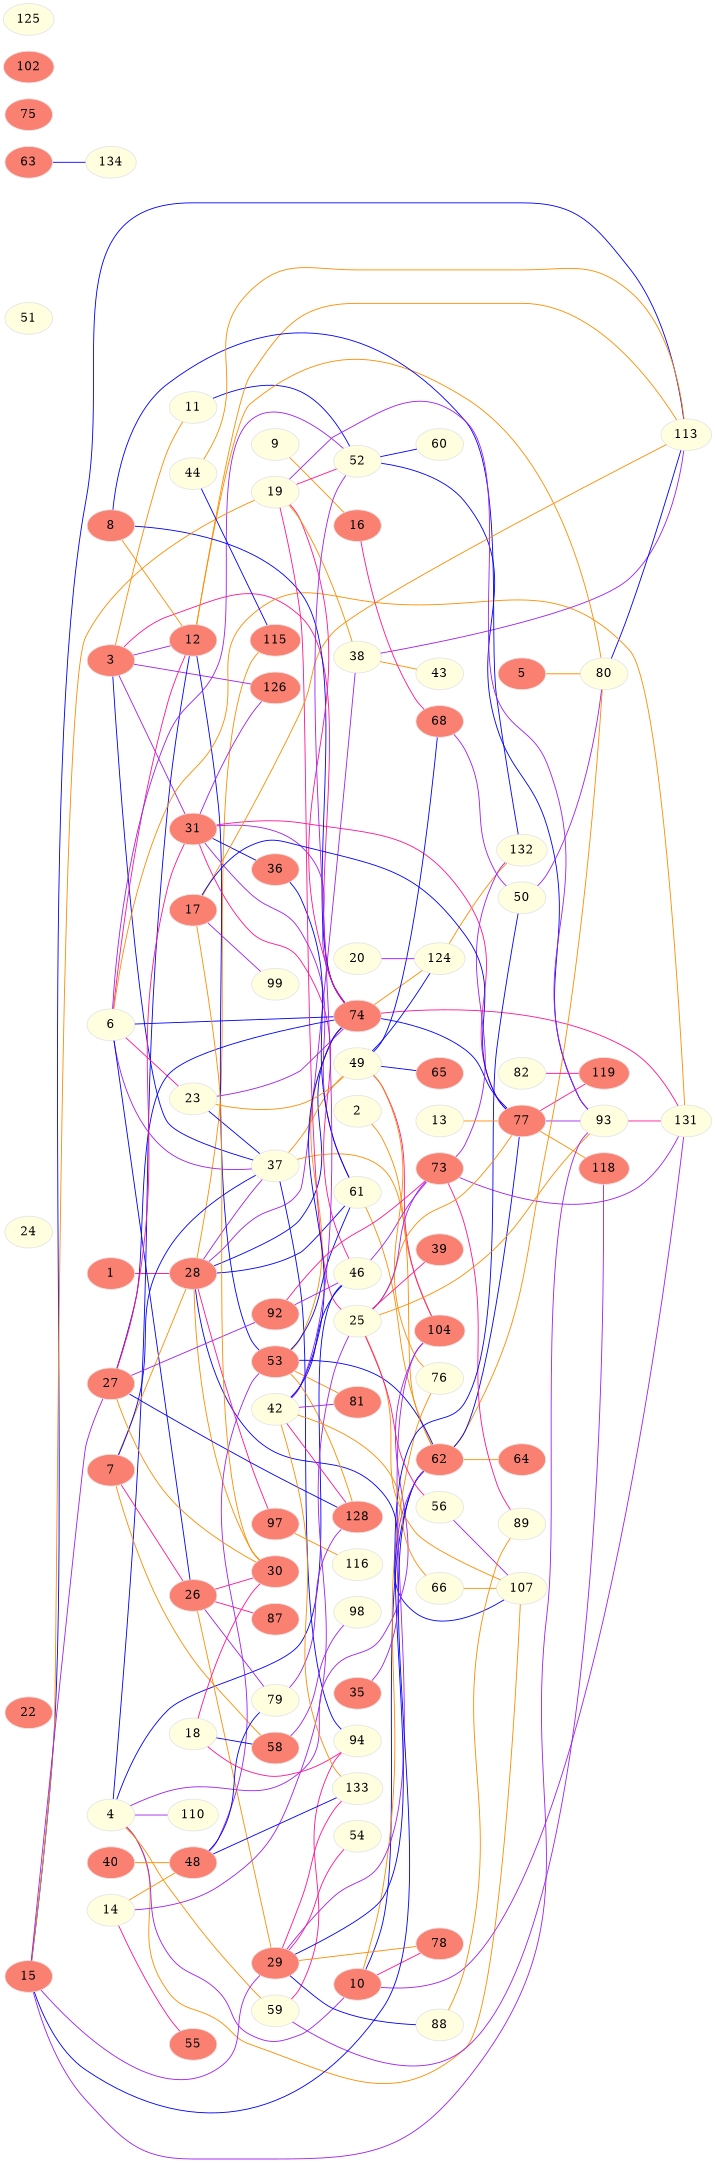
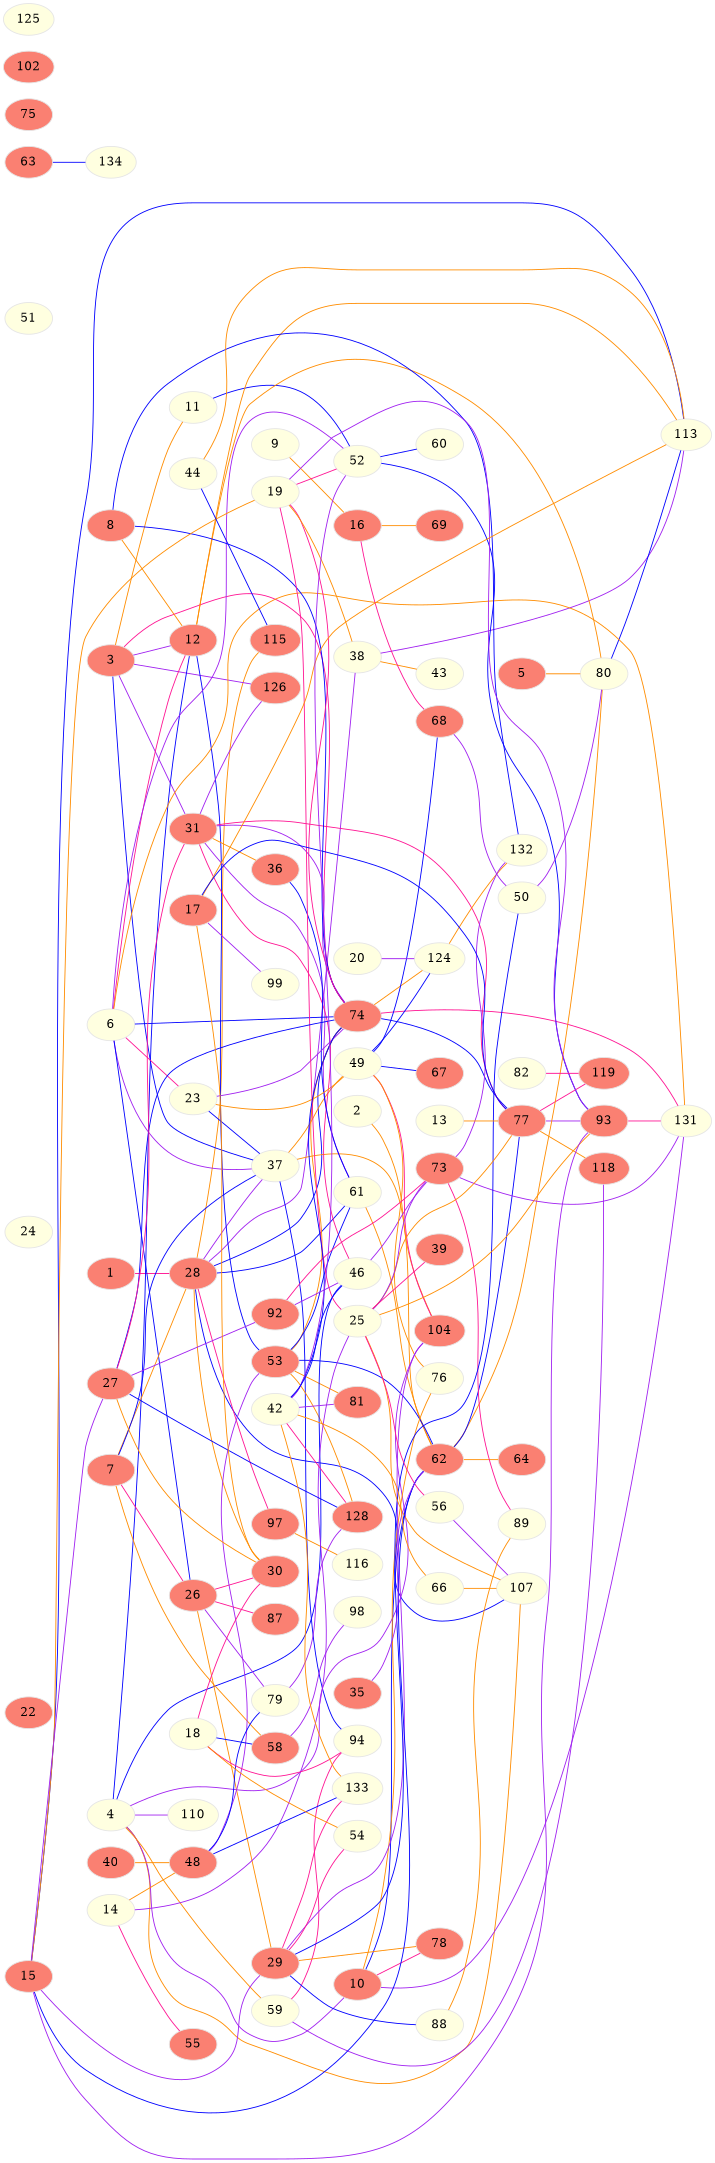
  graph {
    rankdir=LR
    node [color=gray90 fillcolor=salmon style=filled]
    edge [color=darkorange]
    1 [super="+71"]
    28 [super="+84"]
    37 [fillcolor=lightyellow super="+123"]
    74 [super="+90"]
    107 [fillcolor=lightyellow]
    30 [super="+114"]
    38 [fillcolor=lightyellow]
    61 [fillcolor=lightyellow super="+108"]
    97
    115
    2 [fillcolor=lightyellow]
    104
    3 [super="+33"]
    11 [fillcolor=lightyellow]
    12 [super="+21"]
    31 [super="+83"]
    126
    52 [fillcolor=lightyellow super="+57"]
    80 [fillcolor=lightyellow super="+100"]
    53 [super="+129"]
    113 [fillcolor=lightyellow]
    46 [fillcolor=lightyellow super="+106"]
    77 [super="+127"]
    36 [super="+121"]
    62 [super="+109"]
    94 [fillcolor=lightyellow]
    49 [fillcolor=lightyellow super="+101"]
    131 [fillcolor=lightyellow]
    124 [fillcolor=lightyellow]
    4 [fillcolor=lightyellow super="+111"]
    10 [super="+95"]
    59 [fillcolor=lightyellow]
    110 [fillcolor=lightyellow]
    76 [fillcolor=lightyellow]
    78
    73 [super="+96"]
    118
    5
    6 [fillcolor=lightyellow super="+103"]
    23 [fillcolor=lightyellow super="+117"]
    26 [super="+50"]
    29 [super="+91"]
    79 [fillcolor=lightyellow]
    87
-   93 [fillcolor=lightyellow]
+   93
    60 [fillcolor=lightyellow]
    7 [super="+112"]
    58 [super="+86"]
    98 [fillcolor=lightyellow]
    8 [super="+105"]
    132 [fillcolor=lightyellow]
    16 [super="+65"]
    68
+   69
    9 [fillcolor=lightyellow]
    64
    128
    81
    119
    13 [fillcolor=lightyellow]
    14 [fillcolor=lightyellow super="+130"]
    25 [fillcolor=lightyellow super="+45"]
    48 [super="+122"]
    55
    39
    56 [fillcolor=lightyellow]
    133 [fillcolor=lightyellow]
    15 [super="+120"]
    19 [fillcolor=lightyellow super="+72"]
    27 [super="+41"]
    n71 [label=92]
    54 [fillcolor=lightyellow super="+92"]
    n73 [fillcolor=lightyellow label=50]
    88 [fillcolor=lightyellow]
    17 [super="+34"]
    99 [fillcolor=lightyellow]
    18 [fillcolor=lightyellow]
    43 [fillcolor=lightyellow super="+47"]
    20 [fillcolor=lightyellow]
    22
-   67 [label=65]
+   67
    24 [fillcolor=lightyellow]
    89 [fillcolor=lightyellow]
    116 [fillcolor=lightyellow]
    35
    40
    42 [fillcolor=lightyellow super="+85"]
    66 [fillcolor=lightyellow]
    44 [fillcolor=lightyellow]
    51 [fillcolor=lightyellow]
    134 [fillcolor=lightyellow]
    63
    75
    82 [fillcolor=lightyellow]
    102
    125 [fillcolor=lightyellow]
    1 -- 28 [color=deeppink]
    28 -- 37 [color=purple]
    28 -- 74 [color=blue]
    28 -- 107 [color=blue]
    28 -- 30
    28 -- 38 [color=purple]
    28 -- 61 [color=blue]
    28 -- 97 [color=deeppink]
    28 -- 115
    37 -- 62
    37 -- 94 [color=blue]
    37 -- 49
    74 -- 77 [color=blue]
    74 -- 131 [color=deeppink]
    74 -- 124
    38 -- 113 [color=purple]
    38 -- 43
    61 -- 62
    97 -- 116
    2 -- 104
    3 -- 37 [color=blue]
    3 -- 74 [color=deeppink]
    3 -- 11
    3 -- 12 [color=purple]
    3 -- 31 [color=purple]
    3 -- 126 [color=purple]
    11 -- 52 [color=blue]
    12 -- 80
    12 -- 53 [color=blue]
    12 -- 113
    31 -- 74 [color=purple]
    31 -- 61 [color=purple]
    31 -- 126 [color=purple]
    31 -- 46 [color=deeppink]
    31 -- 77 [color=deeppink]
-   31 -- 36 [color=blue]
+   31 -- 36
    52 -- 93 [color=blue]
    52 -- 60 [color=blue]
    80 -- 113 [color=blue]
    53 -- 74
    53 -- 61 [color=blue]
    53 -- 62 [color=blue]
    53 -- 128
    53 -- 81
    46 -- 73 [color=purple]
    77 -- 118 [weight=2]
    77 -- 93 [color=purple]
    77 -- 119 [color=deeppink]
    36 -- 61 [color=blue]
    62 -- 80
    62 -- 77 [color=blue]
    62 -- 64
    49 -- 104 [color=deeppink]
    49 -- 124 [color=blue]
    49 -- 76
    49 -- 68 [color=blue]
    49 -- 67 [color=blue]
    124 -- 132
    4 -- 107
    4 -- 104 [color=purple]
    4 -- 12 [color=blue]
    4 -- 46 [color=blue]
    4 -- 10 [color=purple]
    4 -- 59
    4 -- 110 [color=purple]
    10 -- 62 [color=blue]
    10 -- 131 [color=purple]
    10 -- 76
    10 -- 78 [color=deeppink]
    59 -- 94 [color=deeppink]
    59 -- 118 [color=purple]
    73 -- 131 [color=purple]
    73 -- 132 [color=purple]
    73 -- 89 [color=deeppink]
    5 -- 80
    6 -- 37 [color=purple]
    6 -- 74 [color=blue]
    6 -- 12 [color=deeppink]
    6 -- 52 [color=purple]
    6 -- 131
    6 -- 23 [color=deeppink]
    6 -- 26 [color=blue]
    23 -- 37 [color=blue]
    23 -- 74 [color=purple]
    23 -- 49
    26 -- 30 [color=deeppink]
    26 -- 29
    26 -- 79 [color=purple]
    26 -- 87 [color=deeppink]
    29 -- 104 [color=purple]
    29 -- 78
    29 -- 133 [color=deeppink]
    29 -- 54 [color=deeppink]
    29 -- n73 [color=blue]
    29 -- 88 [color=blue]
    79 -- 128 [color=purple]
    93 -- 131 [color=deeppink]
    7 -- 28
    7 -- 37 [color=blue]
    7 -- 26 [color=deeppink]
    7 -- 58
    58 -- 98 [color=purple]
    8 -- 74 [color=blue]
    8 -- 12
    8 -- 132 [color=blue]
    16 -- 68 [color=deeppink]
+   16 -- 69
    68 -- n73 [color=purple]
    9 -- 16
    13 -- 77
    14 -- 25 [color=purple]
    14 -- 48
    14 -- 55 [color=deeppink]
    25 -- 107
    25 -- 77
    25 -- 73 [color=purple]
    25 -- 93
    25 -- 39 [color=deeppink]
    25 -- 56 [color=deeppink]
    48 -- 53 [color=purple]
    48 -- 79 [color=blue]
    48 -- 133 [color=blue]
    56 -- 107 [color=purple]
    15 -- 113 [color=blue]
    15 -- 62 [color=blue]
    15 -- 29 [color=purple]
    15 -- 93 [color=purple]
    15 -- 19
    15 -- 27 [color=purple]
    19 -- 74 [color=deeppink]
    19 -- 38
    19 -- 52 [color=deeppink]
    19 -- 93 [color=purple]
    19 -- 25 [color=deeppink]
    27 -- 74 [color=blue]
    27 -- 30
    27 -- 31 [color=deeppink]
    27 -- 128 [color=blue]
    27 -- n71 [color=purple]
    n71 -- 46 [color=purple]
    n71 -- 73 [color=deeppink]
    n73 -- 80 [color=purple]
    88 -- 89
    17 -- 30
    17 -- 113
    17 -- 77 [color=blue]
    17 -- 99 [color=purple]
    18 -- 30 [color=deeppink]
    18 -- 94 [color=deeppink]
    18 -- 58 [color=blue]
+   18 -- 54
    20 -- 124 [color=purple]
    35 -- 62 [color=purple]
    40 -- 48
    42 -- 74 [color=blue]
    42 -- 52 [color=purple]
    42 -- 46 [color=blue]
    42 -- 128 [color=deeppink]
    42 -- 81 [color=purple]
    42 -- 133
    42 -- 66
    66 -- 107
    44 -- 115 [color=blue]
    44 -- 113
    63 -- 134 [color=blue]
    82 -- 119 [color=deeppink]
  }
